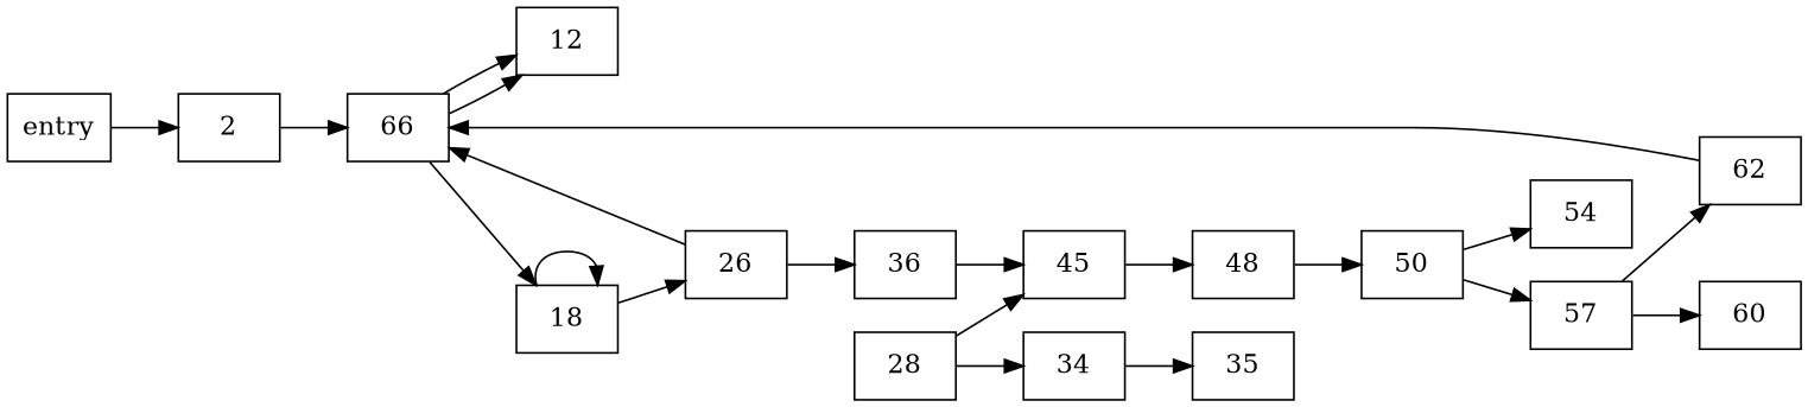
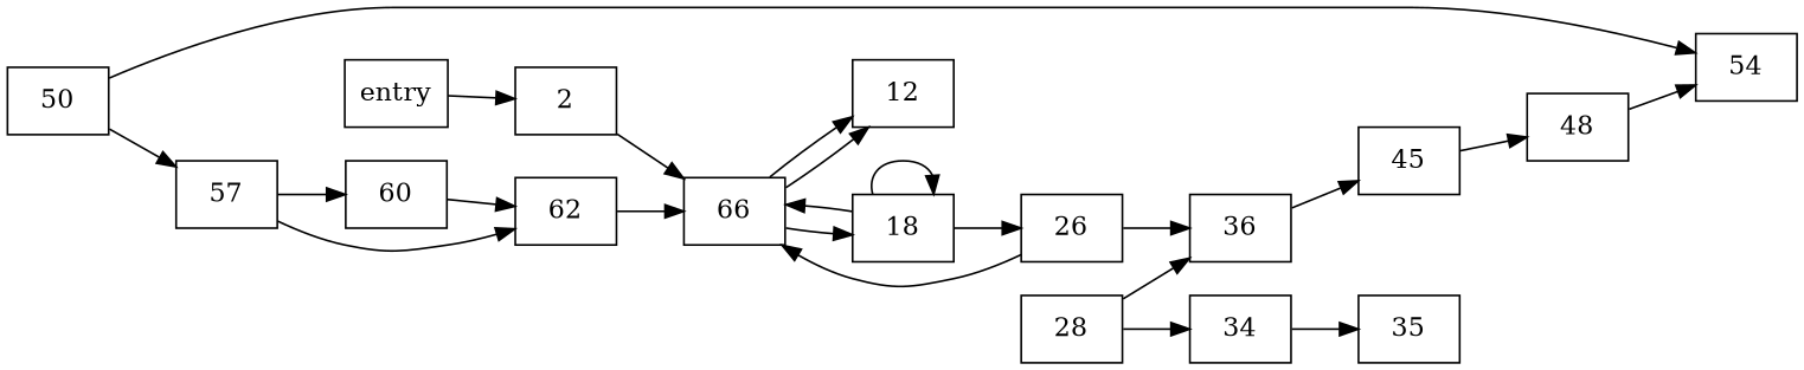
  digraph {
    rankdir=LR
    node [shape=box]
    n1 [label=entry]
    n2 [label=2]
    n3 [label=66]
    n4 [label=12]
    n5 [label=18]
    n6 [label=26]
    n7 [label=36]
    n8 [label=28]
    n9 [label=34]
    n10 [label=35]
    n11 [label=45]
    n12 [label=48]
    n13 [label=50]
    n14 [label=54]
    n15 [label=57]
    n16 [label=60]
    n17 [label=62]
    n1 -> n2
    n2 -> n3
    n3 -> n4
    n3 -> n4
    n3 -> n5
+   n5 -> n3
    n5 -> n5
    n5 -> n6
    n6 -> n3
    n6 -> n7
    n7 -> n11
-   n8 -> n11
+   n8 -> n7
    n8 -> n9
    n9 -> n10
    n11 -> n12
-   n12 -> n13
+   n12 -> n14
    n13 -> n14
    n13 -> n15
    n15 -> n16
    n15 -> n17
+   n16 -> n17
    n17 -> n3
  }
